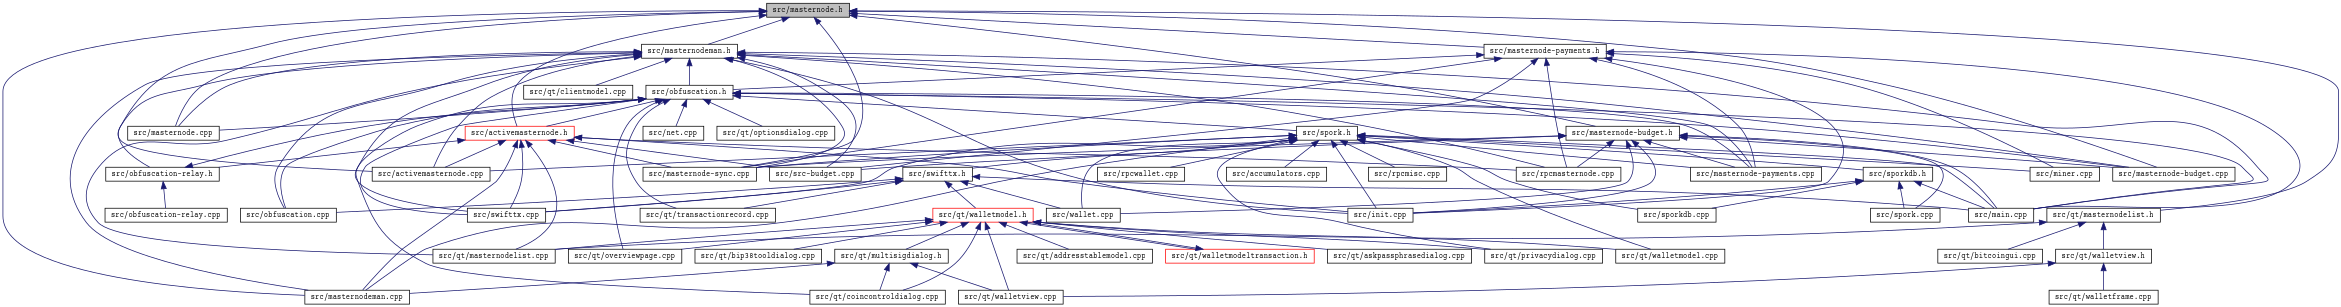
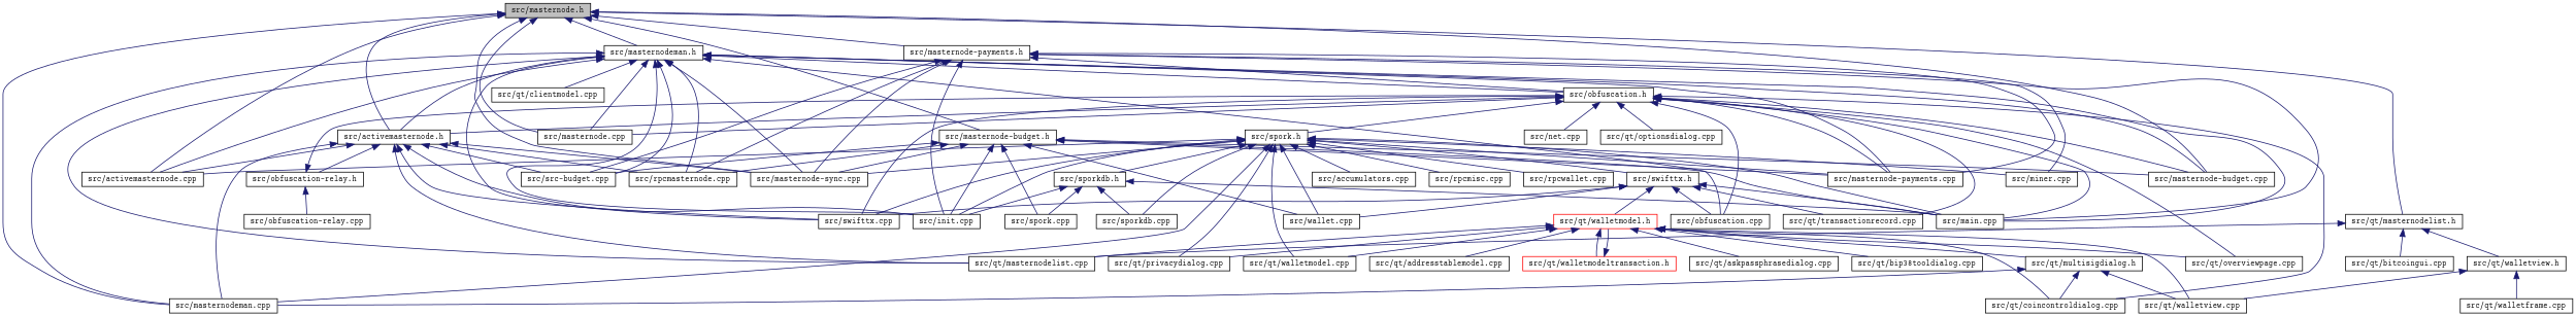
  digraph {
    fontname="Courier Prime"
    node [color=black fillcolor=white fontname="Courier Prime" fontsize=10 shape=record style=filled]
    edge [color=midnightblue dir=back fontname="Courier Prime" fontsize=10 labelfontname=Helvetica labelfontsize=10 style=solid]
    n1 [fillcolor=grey75 fontcolor=black height=0.2 label="src/masternode.h" width=0.4]
    n2 [height=0.2 label="src/masternode-payments.h" width=0.4]
    n3 [height=0.2 label="src/activemasternode.cpp" width=0.4]
    n4 [height=0.2 label="src/masternode-sync.cpp" width=0.4]
    n5 [height=0.2 label="src/masternodeman.cpp" width=0.4]
-   n6 [color=red height=0.2 label="src/activemasternode.h" width=0.4]
+   n6 [height=0.2 label="src/activemasternode.h" width=0.4]
    n7 [height=0.2 label="src/masternode-budget.cpp" width=0.4]
    n8 [height=0.2 label="src/masternode.cpp" width=0.4]
    n9 [height=0.2 label="src/masternodeman.h" width=0.4]
    n10 [height=0.2 label="src/masternode-budget.h" width=0.4]
    n11 [height=0.2 label="src/qt/masternodelist.h" width=0.4]
    n12 [height=0.2 label="src/obfuscation.h" width=0.4]
    n13 [height=0.2 label="src/init.cpp" width=0.4]
    n14 [height=0.2 label="src/main.cpp" width=0.4]
    n15 [height=0.2 label="src/masternode-payments.cpp" width=0.4]
    n16 [height=0.2 label="src/miner.cpp" width=0.4]
    n17 [height=0.2 label="src/src-budget.cpp" width=0.4]
    n18 [height=0.2 label="src/rpcmasternode.cpp" width=0.4]
    n19 [height=0.2 label="src/swifttx.cpp" width=0.4]
    n20 [height=0.2 label="src/qt/masternodelist.cpp" width=0.4]
    n21 [height=0.2 label="src/obfuscation-relay.h" width=0.4]
    n22 [height=0.2 label="src/obfuscation.cpp" width=0.4]
    n23 [height=0.2 label="src/qt/clientmodel.cpp" width=0.4]
    n24 [height=0.2 label="src/spork.cpp" width=0.4]
    n25 [height=0.2 label="src/wallet.cpp" width=0.4]
    n26 [height=0.2 label="src/qt/bitcoingui.cpp" width=0.4]
    n27 [height=0.2 label="src/qt/walletview.h" width=0.4]
    n28 [height=0.2 label="src/spork.h" width=0.4]
    n29 [height=0.2 label="src/qt/coincontroldialog.cpp" width=0.4]
    n30 [height=0.2 label="src/qt/overviewpage.cpp" width=0.4]
    n31 [height=0.2 label="src/qt/transactionrecord.cpp" width=0.4]
    n32 [height=0.2 label="src/net.cpp" width=0.4]
    n33 [height=0.2 label="src/qt/optionsdialog.cpp" width=0.4]
    n34 [height=0.2 label="src/accumulators.cpp" width=0.4]
    n35 [height=0.2 label="src/sporkdb.h" width=0.4]
    n36 [height=0.2 label="src/sporkdb.cpp" width=0.4]
    n37 [height=0.2 label="src/swifttx.h" width=0.4]
    n38 [height=0.2 label="src/qt/privacydialog.cpp" width=0.4]
    n39 [height=0.2 label="src/qt/walletmodel.cpp" width=0.4]
    n40 [height=0.2 label="src/rpcmisc.cpp" width=0.4]
    n41 [height=0.2 label="src/rpcwallet.cpp" width=0.4]
    n42 [color=red height=0.2 label="src/qt/walletmodel.h" width=0.4]
    n43 [height=0.2 label="src/qt/addresstablemodel.cpp" width=0.4]
    n44 [color=red height=0.2 label="src/qt/walletmodeltransaction.h" width=0.4]
    n45 [height=0.2 label="src/qt/askpassphrasedialog.cpp" width=0.4]
    n46 [height=0.2 label="src/qt/bip38tooldialog.cpp" width=0.4]
    n47 [height=0.2 label="src/qt/multisigdialog.h" width=0.4]
    n48 [height=0.2 label="src/qt/walletview.cpp" width=0.4]
    n49 [height=0.2 label="src/obfuscation-relay.cpp" width=0.4]
    n50 [height=0.2 label="src/qt/walletframe.cpp" width=0.4]
    n1 -> n2
    n1 -> n3
    n1 -> n4
    n1 -> n5
    n1 -> n6
    n1 -> n7
    n1 -> n8
    n1 -> n9
    n1 -> n10
    n1 -> n11
    n2 -> n4
    n2 -> n12
    n2 -> n13
    n2 -> n14
    n2 -> n15
    n2 -> n16
    n2 -> n17
    n2 -> n18
    n6 -> n3
    n6 -> n4
    n6 -> n5
    n6 -> n13
    n6 -> n17
    n6 -> n18
    n6 -> n19
    n6 -> n20
    n6 -> n21
    n9 -> n3
    n9 -> n4
    n9 -> n5
    n9 -> n7
    n9 -> n8
    n9 -> n12
    n9 -> n13
    n9 -> n14
    n9 -> n15
    n9 -> n17
    n9 -> n18
    n9 -> n19
    n9 -> n20
-   n9 -> n21
+   n9 -> n6
    n9 -> n22
    n9 -> n23
    n10 -> n4
    n10 -> n7
    n10 -> n13
    n10 -> n14
    n10 -> n15
    n10 -> n17
    n10 -> n18
    n10 -> n24
    n10 -> n25
    n11 -> n20
    n11 -> n26
    n11 -> n27
    n12 -> n6
    n12 -> n7
    n12 -> n8
    n12 -> n14
    n12 -> n15
    n12 -> n19
    n12 -> n22
    n12 -> n28
    n12 -> n29
    n12 -> n30
    n12 -> n31
    n12 -> n32
    n12 -> n33
    n21 -> n12
    n21 -> n49
    n27 -> n48
    n27 -> n50
    n28 -> n3
    n28 -> n4
    n28 -> n5
    n28 -> n13
    n28 -> n14
    n28 -> n15
    n28 -> n16
    n28 -> n19
    n28 -> n25
    n28 -> n34
    n28 -> n35
    n28 -> n36
    n28 -> n37
    n28 -> n38
    n28 -> n39
    n28 -> n40
    n28 -> n41
    n35 -> n13
    n35 -> n14
    n35 -> n24
    n35 -> n36
    n37 -> n14
    n37 -> n19
    n37 -> n22
    n37 -> n25
    n37 -> n31
    n37 -> n42
    n42 -> n20
    n42 -> n29
    n42 -> n30
    n42 -> n38
    n42 -> n39
    n42 -> n43
    n42 -> n44
    n42 -> n45
    n42 -> n46
    n42 -> n47
    n42 -> n48
    n44 -> n42
    n47 -> n5
    n47 -> n29
    n47 -> n48
  }
